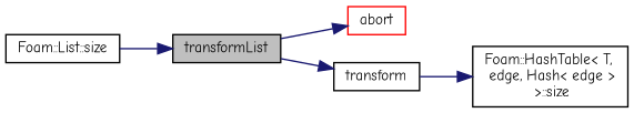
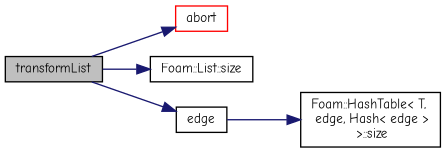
  digraph {
    fontname="Comic Neue"
    rankdir=LR
    node [color=black fontname="Comic Neue" fontsize=10 shape=record]
    edge [color=midnightblue fontname="Comic Neue" fontsize=10 labelfontname=Helvetica labelfontsize=10 style=solid]
    n1 [fillcolor=grey75 fontcolor=black height=0.2 label=transformList style=filled width=0.4]
    n2 [color=red height=0.2 label=abort width=0.4]
    n3 [height=0.2 label="Foam::List::size" width=0.4]
-   n4 [height=0.2 label=transform width=0.4]
+   n4 [height=0.2 label="edge" width=0.4]
    n5 [height=0.2 label="Foam::HashTable\< T,\l edge, Hash\< edge \>\l \>::size" width=0.4]
    n1 -> n2
-   n3 -> n1
+   n1 -> n3
    n1 -> n4
    n4 -> n5
  }
